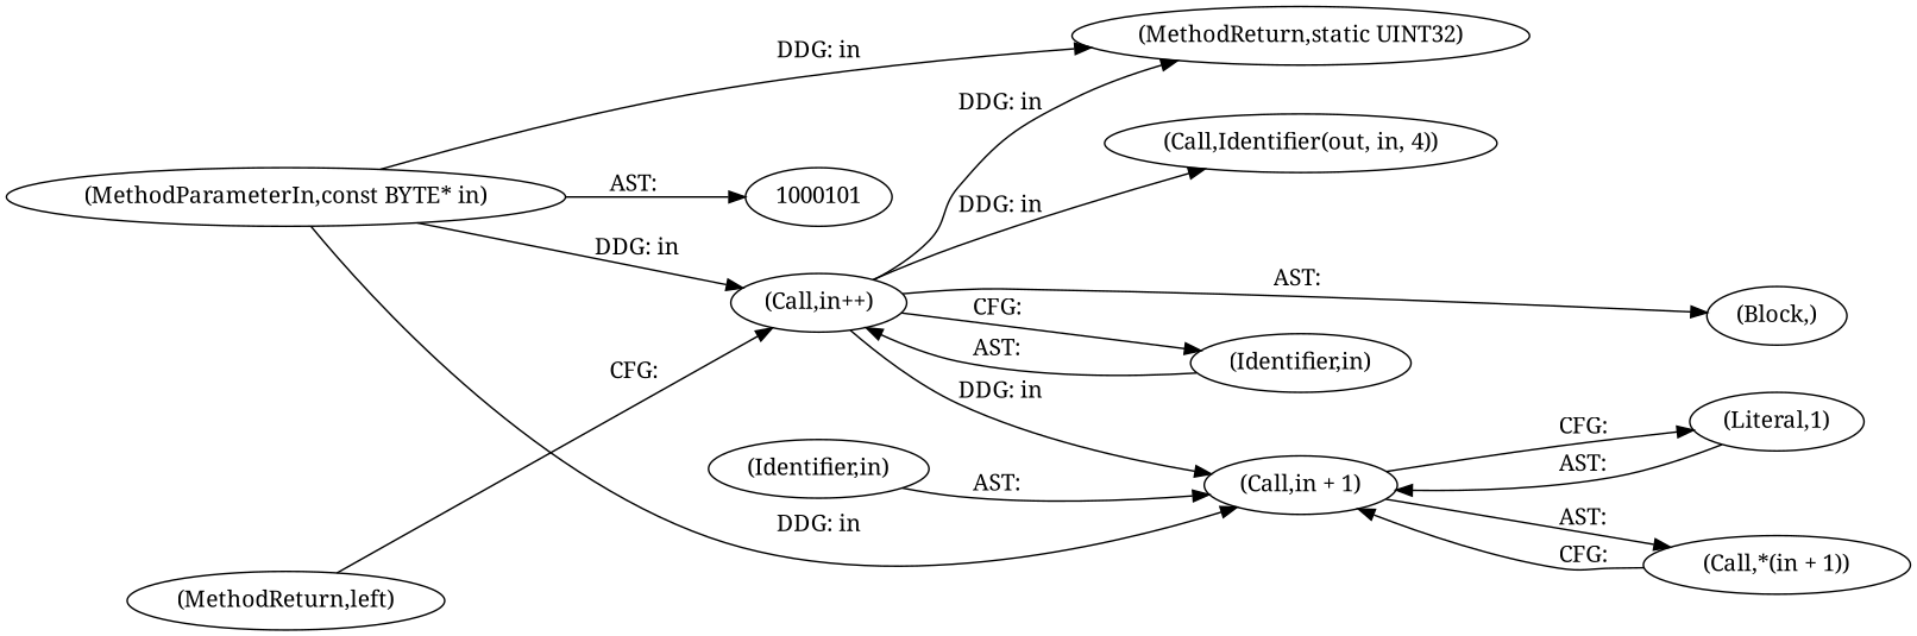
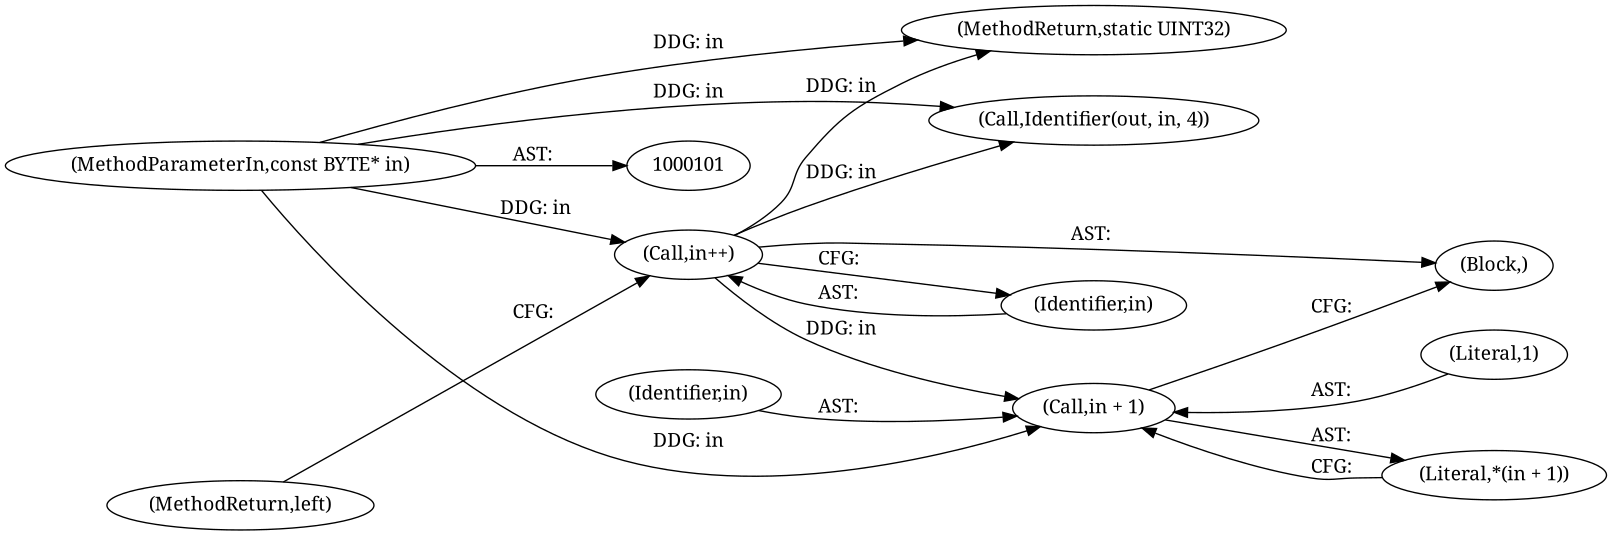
  digraph {
    fontname="Noto Serif"
    rankdir=LR
    node [fontname="Noto Serif"]
    edge [fontname="Noto Serif"]
    n1 [label="(Call,in + 1)"]
-   n2 [label="(Call,*(in + 1))"]
+   n2 [label="(Literal,*(in + 1))"]
    n3 [label="(Literal,1)"]
    n4 [label="(Call,in++)"]
    n5 [label="(Block,)"]
    n6 [label="(MethodReturn,static UINT32)"]
    n7 [label="(Identifier,in)"]
    n8 [label="(Call,Identifier(out, in, 4))"]
    n9 [label="(MethodParameterIn,const BYTE* in)"]
    1000101
    n11 [label="(MethodReturn,left)"]
    n12 [label="(Identifier,in)"]
    n1 -> n2 [label="AST: "]
-   n1 -> n3 [label="CFG: "]
+   n1 -> n5 [label="CFG: "]
    n2 -> n1 [label="CFG: "]
    n3 -> n1 [label="AST: "]
    n4 -> n1 [label="DDG: in"]
    n4 -> n5 [label="AST: "]
    n4 -> n6 [label="DDG: in"]
    n4 -> n7 [label="CFG: "]
    n4 -> n8 [label="DDG: in"]
    n7 -> n4 [label="AST: "]
    n9 -> n1 [label="DDG: in"]
    n9 -> n4 [label="DDG: in"]
    n9 -> n6 [label="DDG: in"]
+   n9 -> n8 [label="DDG: in"]
    n9 -> 1000101 [label="AST: "]
    n11 -> n4 [label="CFG: "]
    n12 -> n1 [label="AST: "]
  }
